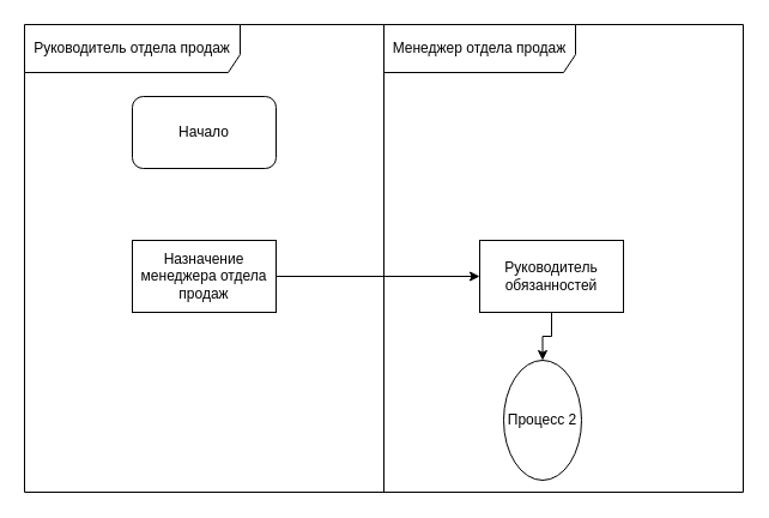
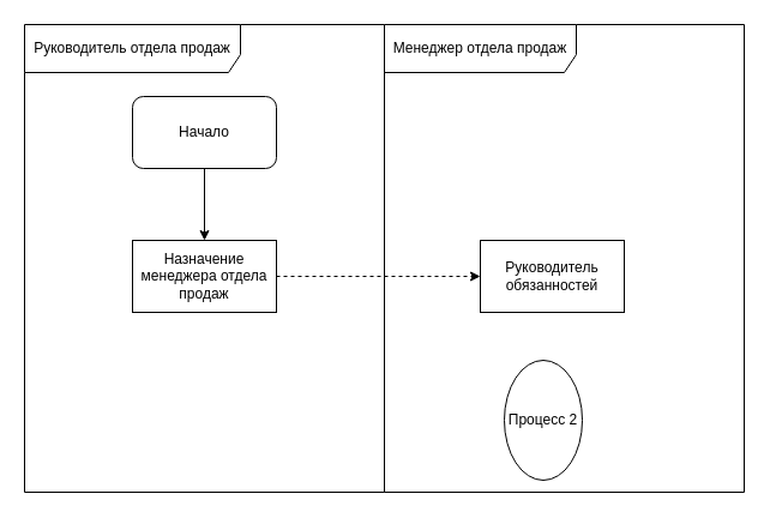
  <mxCell id="0" />
  <mxCell id="1" parent="0" />
  <mxCell id="2" value="Руководитель отдела продаж" style="shape=umlFrame;whiteSpace=wrap;html=1;pointerEvents=0;width=180;height=40;" vertex="1" parent="1"><mxGeometry x="20" y="20" width="300" height="390" as="geometry" /></mxCell>
  <mxCell id="3" value="Менеджер отдела продаж" style="shape=umlFrame;whiteSpace=wrap;html=1;pointerEvents=0;width=160;height=40;" vertex="1" parent="1"><mxGeometry x="320" y="20" width="300" height="390" as="geometry" /></mxCell>
+ <mxCell id="4" style="edgeStyle=orthogonalEdgeStyle;rounded=0;orthogonalLoop=1;jettySize=auto;html=1;" edge="1" parent="1" source="5" target="7"><mxGeometry relative="1" as="geometry" /></mxCell>
  <mxCell id="5" value="Начало" style="rounded=1;whiteSpace=wrap;html=1;" vertex="1" parent="1"><mxGeometry x="110" y="80" width="120" height="60" as="geometry" /></mxCell>
- <mxCell id="6" style="edgeStyle=orthogonalEdgeStyle;rounded=0;orthogonalLoop=1;jettySize=auto;html=1;entryX=0;entryY=0.5;entryDx=0;entryDy=0;" edge="1" parent="1" source="7" target="9"><mxGeometry relative="1" as="geometry" /></mxCell>
+ <mxCell id="6" style="edgeStyle=orthogonalEdgeStyle;rounded=0;orthogonalLoop=1;jettySize=auto;html=1;entryX=0;entryY=0.5;entryDx=0;entryDy=0;dashed=1;" edge="1" parent="1" source="7" target="9"><mxGeometry relative="1" as="geometry" /></mxCell>
  <mxCell id="7" value="Назначение менеджера отдела продаж" style="rounded=0;whiteSpace=wrap;html=1;" vertex="1" parent="1"><mxGeometry x="110" y="200" width="120" height="60" as="geometry" /></mxCell>
- <mxCell id="8" style="edgeStyle=orthogonalEdgeStyle;rounded=0;orthogonalLoop=1;jettySize=auto;html=1;" edge="1" parent="1" source="9" target="10"><mxGeometry relative="1" as="geometry" /></mxCell>
  <mxCell id="9" value="Руководитель обязанностей" style="rounded=0;whiteSpace=wrap;html=1;" vertex="1" parent="1"><mxGeometry x="400" y="200" width="120" height="60" as="geometry" /></mxCell>
  <mxCell id="10" value="Процесс 2" style="ellipse;whiteSpace=wrap;html=1;aspect=fixed;" vertex="1" parent="1"><mxGeometry x="420" y="300" width="65" height="100" as="geometry" /></mxCell>
